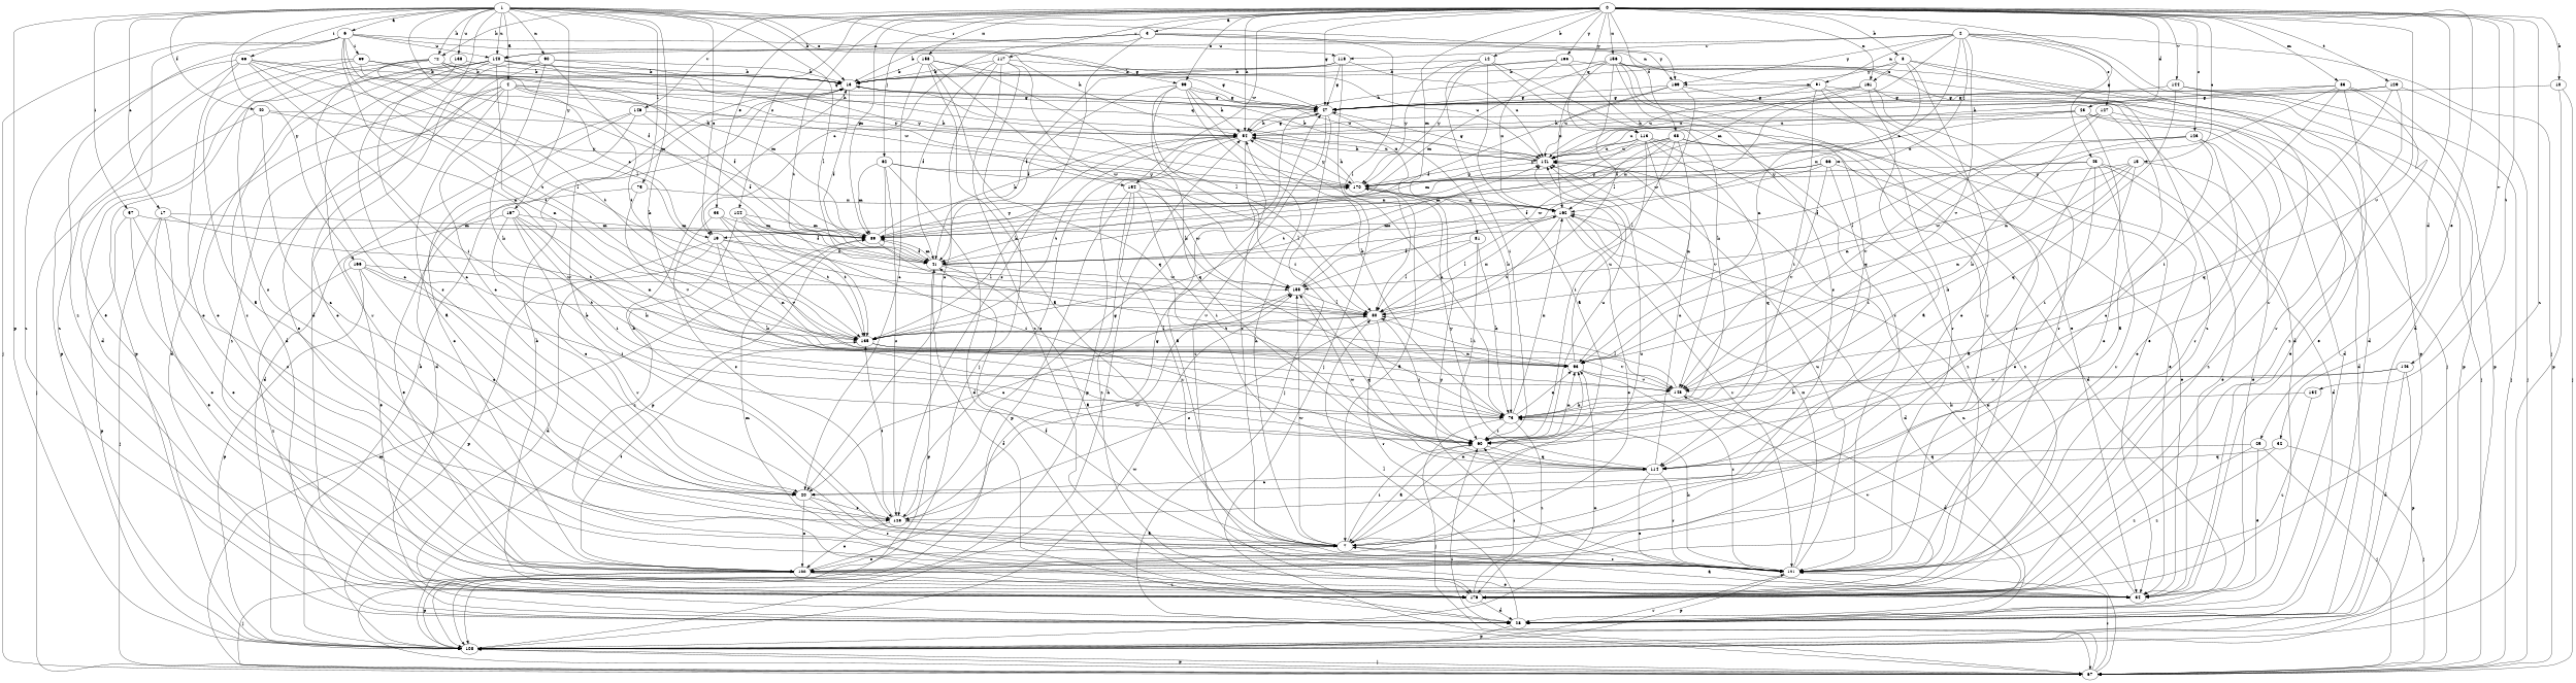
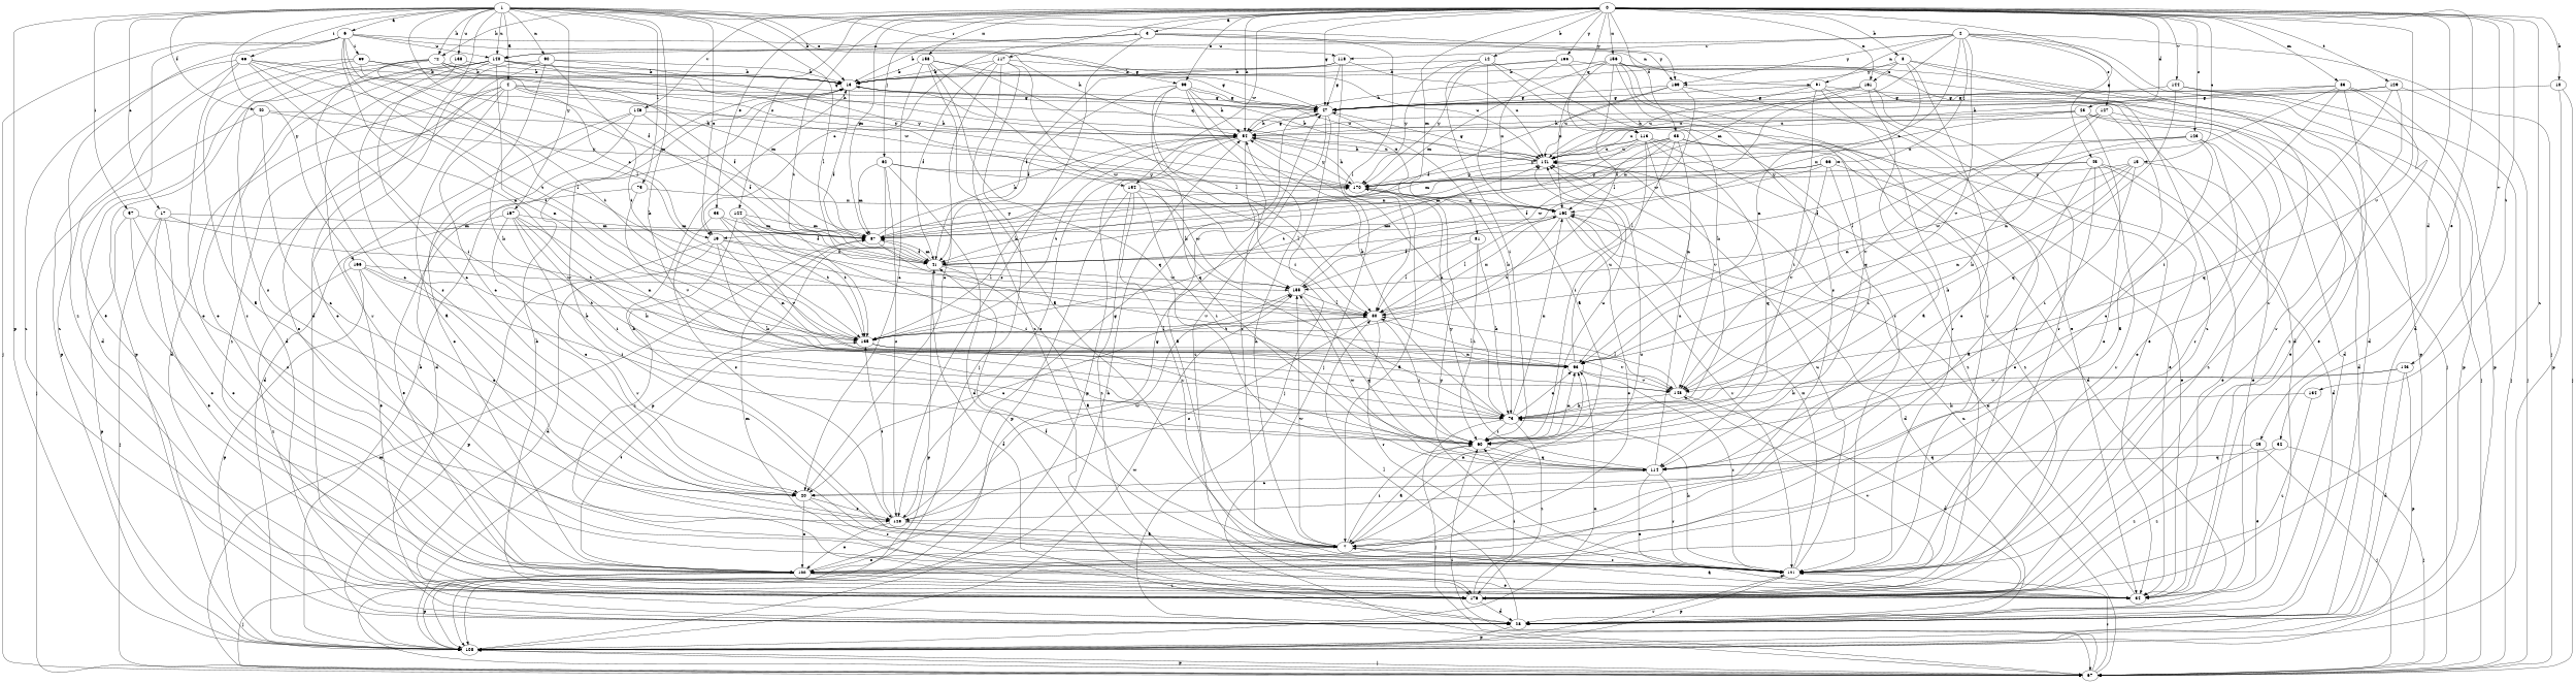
  strict digraph {
    0
    3
    8
    10
    12
    15
    23
    25
    32
    33
    38
    45
    47
    54
    62
    72
    81
    83
-   87 [label=89]
+   87
    99
    113
    117
    123
    124
    129
    134
    135
    143
    144
    146
    148
    154
    156
    158
    161
    165
    176
    13
    19
    80
    140
    169
    91
    128
    28
    100
    93
    108
    67
    73
    121
    7
    60
    170
    34
    155
    141
    162
    114
    41
    20
    1
    4
    6
    17
    40
    56
    57
    75
    90
    118
    138
    166
    167
    59
    2
    66
    127
    0 -> 3 [label=a]
    0 -> 8 [label=b]
    0 -> 10 [label=b]
    0 -> 12 [label=b]
    0 -> 15 [label=c]
    0 -> 23 [label=d]
    0 -> 25 [label=d]
    0 -> 32 [label=e]
    0 -> 33 [label=e]
    0 -> 38 [label=f]
    0 -> 45 [label=g]
    0 -> 47 [label=g]
    0 -> 54 [label=h]
    0 -> 62 [label=j]
    0 -> 72 [label=k]
    0 -> 81 [label=m]
    0 -> 83 [label=m]
    0 -> 87 [label=m]
    0 -> 99 [label=o]
    0 -> 113 [label=q]
    0 -> 117 [label=r]
    0 -> 123 [label=s]
    0 -> 124 [label=s]
    0 -> 129 [label=t]
    0 -> 134 [label=t]
    0 -> 135 [label=t]
    0 -> 143 [label=v]
    0 -> 144 [label=v]
    0 -> 146 [label=v]
    0 -> 148 [label=v]
    0 -> 154 [label=w]
    0 -> 156 [label=x]
    0 -> 158 [label=x]
    0 -> 161 [label=x]
    0 -> 165 [label=y]
    0 -> 176 [label=z]
    3 -> 13 [label=b]
    3 -> 19 [label=c]
    3 -> 80 [label=l]
    3 -> 140 [label=u]
    3 -> 169 [label=y]
    3 -> 91 [label=n]
    3 -> 128 [label=s]
    8 -> 54 [label=h]
    8 -> 161 [label=x]
    8 -> 176 [label=z]
    8 -> 169 [label=y]
    8 -> 28 [label=d]
    8 -> 100 [label=o]
    8 -> 93 [label=n]
    10 -> 47 [label=g]
    10 -> 108 [label=p]
    10 -> 67 [label=j]
    12 -> 13 [label=b]
    12 -> 73 [label=k]
    12 -> 121 [label=r]
    12 -> 7 [label=a]
    12 -> 60 [label=i]
    12 -> 170 [label=y]
    15 -> 93 [label=n]
    15 -> 73 [label=k]
    15 -> 60 [label=i]
    15 -> 170 [label=y]
    15 -> 34 [label=e]
    15 -> 155 [label=w]
    23 -> 54 [label=h]
    23 -> 28 [label=d]
    23 -> 100 [label=o]
    23 -> 121 [label=r]
    23 -> 141 [label=u]
    23 -> 162 [label=x]
    25 -> 176 [label=z]
    25 -> 67 [label=j]
    25 -> 34 [label=e]
    25 -> 114 [label=q]
    32 -> 176 [label=z]
    32 -> 67 [label=j]
    32 -> 114 [label=q]
    33 -> 87 [label=m]
    33 -> 135 [label=t]
    33 -> 148 [label=v]
    33 -> 128 [label=s]
    38 -> 87 [label=m]
    38 -> 176 [label=z]
    38 -> 80 [label=l]
    38 -> 93 [label=n]
    38 -> 34 [label=e]
    38 -> 155 [label=w]
    38 -> 141 [label=u]
    38 -> 162 [label=x]
    45 -> 28 [label=d]
    45 -> 100 [label=o]
    45 -> 121 [label=r]
    45 -> 7 [label=a]
    45 -> 170 [label=y]
    45 -> 34 [label=e]
    45 -> 41 [label=f]
    47 -> 54 [label=h]
    47 -> 176 [label=z]
    47 -> 67 [label=j]
    47 -> 73 [label=k]
    54 -> 47 [label=g]
    54 -> 135 [label=t]
    54 -> 128 [label=s]
    54 -> 108 [label=p]
    54 -> 7 [label=a]
    54 -> 170 [label=y]
    54 -> 141 [label=u]
    62 -> 87 [label=m]
    62 -> 80 [label=l]
    62 -> 128 [label=s]
    62 -> 28 [label=d]
    62 -> 108 [label=p]
    62 -> 170 [label=y]
    72 -> 47 [label=g]
    72 -> 135 [label=t]
    72 -> 13 [label=b]
    72 -> 128 [label=s]
    72 -> 28 [label=d]
    72 -> 41 [label=f]
    72 -> 20 [label=c]
    81 -> 80 [label=l]
    81 -> 73 [label=k]
    81 -> 60 [label=i]
    81 -> 41 [label=f]
    83 -> 47 [label=g]
    83 -> 176 [label=z]
    83 -> 93 [label=n]
    83 -> 108 [label=p]
    83 -> 60 [label=i]
    83 -> 34 [label=e]
    83 -> 141 [label=u]
    87 -> 54 [label=h]
    87 -> 148 [label=v]
    87 -> 170 [label=y]
    87 -> 41 [label=f]
    99 -> 47 [label=g]
    99 -> 54 [label=h]
    99 -> 73 [label=k]
    99 -> 121 [label=r]
    99 -> 60 [label=i]
    99 -> 141 [label=u]
    99 -> 114 [label=q]
    99 -> 41 [label=f]
    113 -> 135 [label=t]
    113 -> 148 [label=v]
    113 -> 176 [label=z]
    113 -> 28 [label=d]
    113 -> 60 [label=i]
    113 -> 170 [label=y]
    113 -> 141 [label=u]
    113 -> 114 [label=q]
    117 -> 176 [label=z]
    117 -> 13 [label=b]
    117 -> 67 [label=j]
    117 -> 155 [label=w]
    117 -> 141 [label=u]
    117 -> 41 [label=f]
    117 -> 20 [label=c]
    123 -> 176 [label=z]
    123 -> 80 [label=l]
    123 -> 100 [label=o]
    123 -> 93 [label=n]
    123 -> 141 [label=u]
    123 -> 20 [label=c]
    124 -> 87 [label=m]
    124 -> 135 [label=t]
    124 -> 176 [label=z]
    124 -> 60 [label=i]
    124 -> 41 [label=f]
    129 -> 47 [label=g]
    129 -> 54 [label=h]
    129 -> 67 [label=j]
    129 -> 121 [label=r]
    129 -> 114 [label=q]
    134 -> 176 [label=z]
    134 -> 73 [label=k]
    135 -> 54 [label=h]
    135 -> 148 [label=v]
    135 -> 80 [label=l]
    135 -> 93 [label=n]
    143 -> 148 [label=v]
    143 -> 28 [label=d]
    143 -> 108 [label=p]
    143 -> 73 [label=k]
    144 -> 47 [label=g]
    144 -> 108 [label=p]
    144 -> 67 [label=j]
    144 -> 114 [label=q]
    146 -> 54 [label=h]
    146 -> 28 [label=d]
    146 -> 100 [label=o]
    146 -> 108 [label=d]
    146 -> 41 [label=f]
    148 -> 80 [label=l]
    148 -> 28 [label=d]
    148 -> 73 [label=k]
    154 -> 176 [label=z]
    154 -> 108 [label=p]
    154 -> 121 [label=r]
    154 -> 60 [label=i]
    154 -> 155 [label=w]
    154 -> 162 [label=x]
    156 -> 87 [label=m]
    156 -> 13 [label=b]
    156 -> 80 [label=l]
    156 -> 128 [label=s]
    156 -> 28 [label=d]
    156 -> 108 [label=p]
    156 -> 121 [label=r]
    156 -> 162 [label=x]
    156 -> 114 [label=q]
    158 -> 47 [label=g]
    158 -> 13 [label=b]
    158 -> 80 [label=l]
    158 -> 73 [label=k]
    158 -> 7 [label=a]
    158 -> 114 [label=q]
    158 -> 20 [label=c]
    161 -> 47 [label=g]
    161 -> 28 [label=d]
    161 -> 121 [label=r]
    161 -> 7 [label=a]
    161 -> 141 [label=u]
    161 -> 41 [label=f]
    165 -> 13 [label=b]
    165 -> 67 [label=j]
    165 -> 170 [label=y]
    165 -> 34 [label=e]
    165 -> 162 [label=x]
    176 -> 87 [label=m]
    176 -> 148 [label=v]
    176 -> 13 [label=b]
    176 -> 28 [label=d]
    176 -> 60 [label=i]
    13 -> 47 [label=g]
    13 -> 162 [label=x]
    13 -> 41 [label=f]
    19 -> 80 [label=l]
    19 -> 28 [label=d]
    19 -> 93 [label=n]
    19 -> 108 [label=p]
    19 -> 73 [label=k]
    19 -> 41 [label=f]
    80 -> 135 [label=t]
    80 -> 128 [label=s]
    80 -> 121 [label=r]
    80 -> 60 [label=i]
    80 -> 162 [label=x]
    140 -> 54 [label=h]
    140 -> 13 [label=b]
    140 -> 128 [label=s]
    140 -> 100 [label=o]
    140 -> 93 [label=n]
    140 -> 108 [label=p]
    140 -> 121 [label=r]
    140 -> 170 [label=y]
    169 -> 47 [label=g]
    169 -> 121 [label=r]
    169 -> 155 [label=w]
    169 -> 141 [label=u]
    169 -> 41 [label=f]
    91 -> 47 [label=g]
    91 -> 67 [label=j]
    91 -> 121 [label=r]
    91 -> 60 [label=i]
    91 -> 34 [label=e]
    91 -> 141 [label=u]
    128 -> 47 [label=g]
    128 -> 135 [label=t]
    128 -> 100 [label=o]
    128 -> 7 [label=a]
    128 -> 155 [label=w]
    28 -> 80 [label=l]
    28 -> 108 [label=p]
    28 -> 41 [label=f]
    100 -> 47 [label=g]
    100 -> 135 [label=t]
    100 -> 176 [label=z]
    100 -> 108 [label=p]
    100 -> 67 [label=j]
    100 -> 34 [label=e]
    93 -> 148 [label=v]
    93 -> 80 [label=l]
    93 -> 121 [label=r]
    93 -> 141 [label=u]
    108 -> 54 [label=h]
    108 -> 13 [label=b]
    108 -> 93 [label=n]
    108 -> 67 [label=j]
    108 -> 121 [label=r]
    108 -> 155 [label=w]
    67 -> 87 [label=m]
    67 -> 108 [label=p]
    67 -> 121 [label=r]
    67 -> 60 [label=i]
    67 -> 141 [label=u]
    73 -> 54 [label=h]
    73 -> 176 [label=z]
    73 -> 93 [label=n]
    73 -> 67 [label=j]
    73 -> 60 [label=i]
    73 -> 162 [label=x]
    121 -> 13 [label=b]
    121 -> 108 [label=p]
    121 -> 73 [label=k]
    121 -> 170 [label=y]
    121 -> 141 [label=u]
    121 -> 162 [label=x]
    7 -> 54 [label=h]
    7 -> 13 [label=b]
    7 -> 100 [label=o]
    7 -> 93 [label=n]
    7 -> 121 [label=r]
    7 -> 60 [label=i]
    7 -> 155 [label=w]
    7 -> 141 [label=u]
    60 -> 93 [label=n]
    60 -> 7 [label=a]
    60 -> 141 [label=u]
    60 -> 114 [label=q]
    170 -> 54 [label=h]
    170 -> 7 [label=a]
    170 -> 162 [label=x]
    34 -> 7 [label=a]
    34 -> 162 [label=x]
    34 -> 41 [label=f]
    155 -> 80 [label=l]
    155 -> 141 [label=u]
    155 -> 114 [label=q]
    155 -> 20 [label=c]
    141 -> 47 [label=g]
    141 -> 54 [label=h]
    141 -> 13 [label=b]
    141 -> 170 [label=y]
    162 -> 87 [label=m]
    162 -> 135 [label=t]
    162 -> 80 [label=l]
    162 -> 28 [label=d]
    162 -> 100 [label=o]
    162 -> 121 [label=r]
    114 -> 121 [label=r]
    114 -> 170 [label=y]
    114 -> 34 [label=e]
    114 -> 155 [label=w]
    114 -> 141 [label=u]
    114 -> 20 [label=c]
    41 -> 87 [label=m]
    41 -> 108 [label=p]
    41 -> 7 [label=a]
    41 -> 155 [label=w]
    20 -> 128 [label=s]
    20 -> 100 [label=o]
    20 -> 121 [label=r]
    1 -> 72 [label=k]
    1 -> 99 [label=o]
    1 -> 13 [label=b]
    1 -> 19 [label=c]
    1 -> 80 [label=l]
    1 -> 140 [label=u]
    1 -> 169 [label=y]
    1 -> 28 [label=d]
    1 -> 108 [label=p]
    1 -> 73 [label=k]
    1 -> 41 [label=f]
    1 -> 4 [label=a]
    1 -> 6 [label=a]
    1 -> 17 [label=c]
    1 -> 40 [label=f]
    1 -> 56 [label=i]
    1 -> 57 [label=i]
    1 -> 75 [label=l]
    1 -> 90 [label=n]
    1 -> 118 [label=r]
    1 -> 138 [label=u]
    1 -> 166 [label=y]
    1 -> 167 [label=y]
    4 -> 47 [label=g]
    4 -> 113 [label=q]
    4 -> 154 [label=w]
    4 -> 176 [label=z]
    4 -> 19 [label=c]
    4 -> 28 [label=d]
    4 -> 100 [label=o]
    4 -> 7 [label=a]
    4 -> 20 [label=c]
    6 -> 47 [label=g]
    6 -> 54 [label=h]
    6 -> 135 [label=t]
    6 -> 176 [label=z]
    6 -> 80 [label=l]
    6 -> 140 [label=u]
    6 -> 93 [label=n]
    6 -> 67 [label=j]
    6 -> 34 [label=e]
    6 -> 59 [label=i]
    17 -> 87 [label=m]
    17 -> 135 [label=t]
    17 -> 100 [label=o]
    17 -> 67 [label=j]
    17 -> 34 [label=e]
    40 -> 54 [label=h]
    40 -> 67 [label=j]
    40 -> 170 [label=y]
    40 -> 20 [label=c]
    56 -> 87 [label=m]
    56 -> 135 [label=t]
    56 -> 176 [label=z]
    56 -> 13 [label=b]
    56 -> 80 [label=l]
    56 -> 100 [label=o]
    56 -> 108 [label=p]
    56 -> 60 [label=i]
    57 -> 87 [label=m]
    57 -> 128 [label=s]
    57 -> 100 [label=o]
    57 -> 108 [label=p]
    75 -> 148 [label=v]
    75 -> 34 [label=e]
    75 -> 162 [label=x]
    90 -> 135 [label=t]
    90 -> 13 [label=b]
    90 -> 28 [label=d]
    90 -> 100 [label=o]
    90 -> 73 [label=k]
    90 -> 170 [label=y]
    118 -> 47 [label=g]
    118 -> 13 [label=b]
    118 -> 67 [label=j]
    118 -> 141 [label=u]
    118 -> 41 [label=f]
    138 -> 13 [label=b]
    138 -> 121 [label=r]
    138 -> 20 [label=c]
    166 -> 135 [label=t]
    166 -> 176 [label=z]
    166 -> 108 [label=p]
    166 -> 60 [label=i]
    166 -> 155 [label=w]
    166 -> 20 [label=c]
    167 -> 87 [label=m]
    167 -> 93 [label=n]
    167 -> 73 [label=k]
    167 -> 121 [label=r]
    167 -> 60 [label=i]
    167 -> 34 [label=e]
    167 -> 20 [label=c]
    59 -> 87 [label=m]
    59 -> 176 [label=z]
    59 -> 13 [label=b]
    59 -> 7 [label=a]
    59 -> 170 [label=y]
    2 -> 87 [label=m]
    2 -> 148 [label=v]
    2 -> 19 [label=c]
    2 -> 140 [label=u]
    2 -> 169 [label=y]
    2 -> 91 [label=n]
    2 -> 28 [label=d]
    2 -> 67 [label=j]
    2 -> 121 [label=r]
    2 -> 118 [label=r]
    2 -> 66 [label=j]
    2 -> 127 [label=s]
    66 -> 87 [label=m]
    66 -> 148 [label=v]
    66 -> 60 [label=i]
    66 -> 170 [label=y]
    66 -> 34 [label=e]
    66 -> 41 [label=f]
    127 -> 54 [label=h]
    127 -> 148 [label=v]
    127 -> 73 [label=k]
    127 -> 7 [label=a]
    127 -> 34 [label=e]
  }
